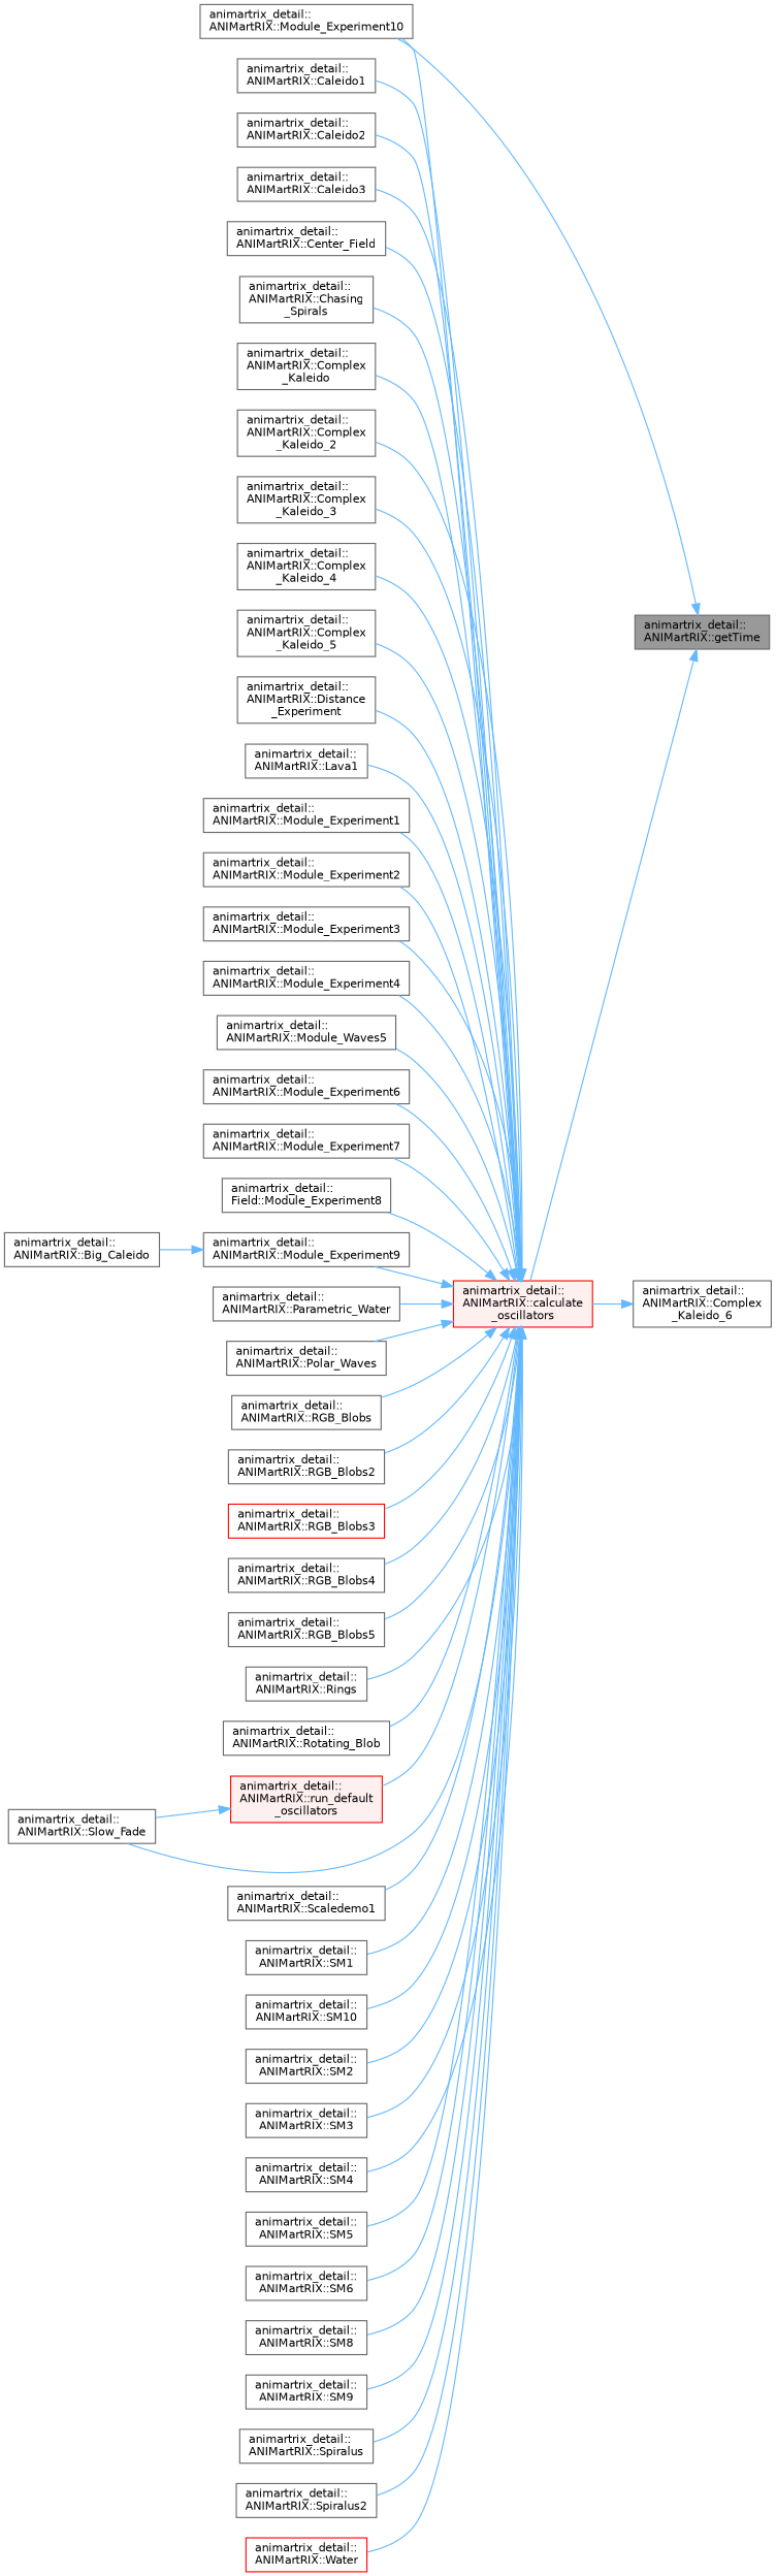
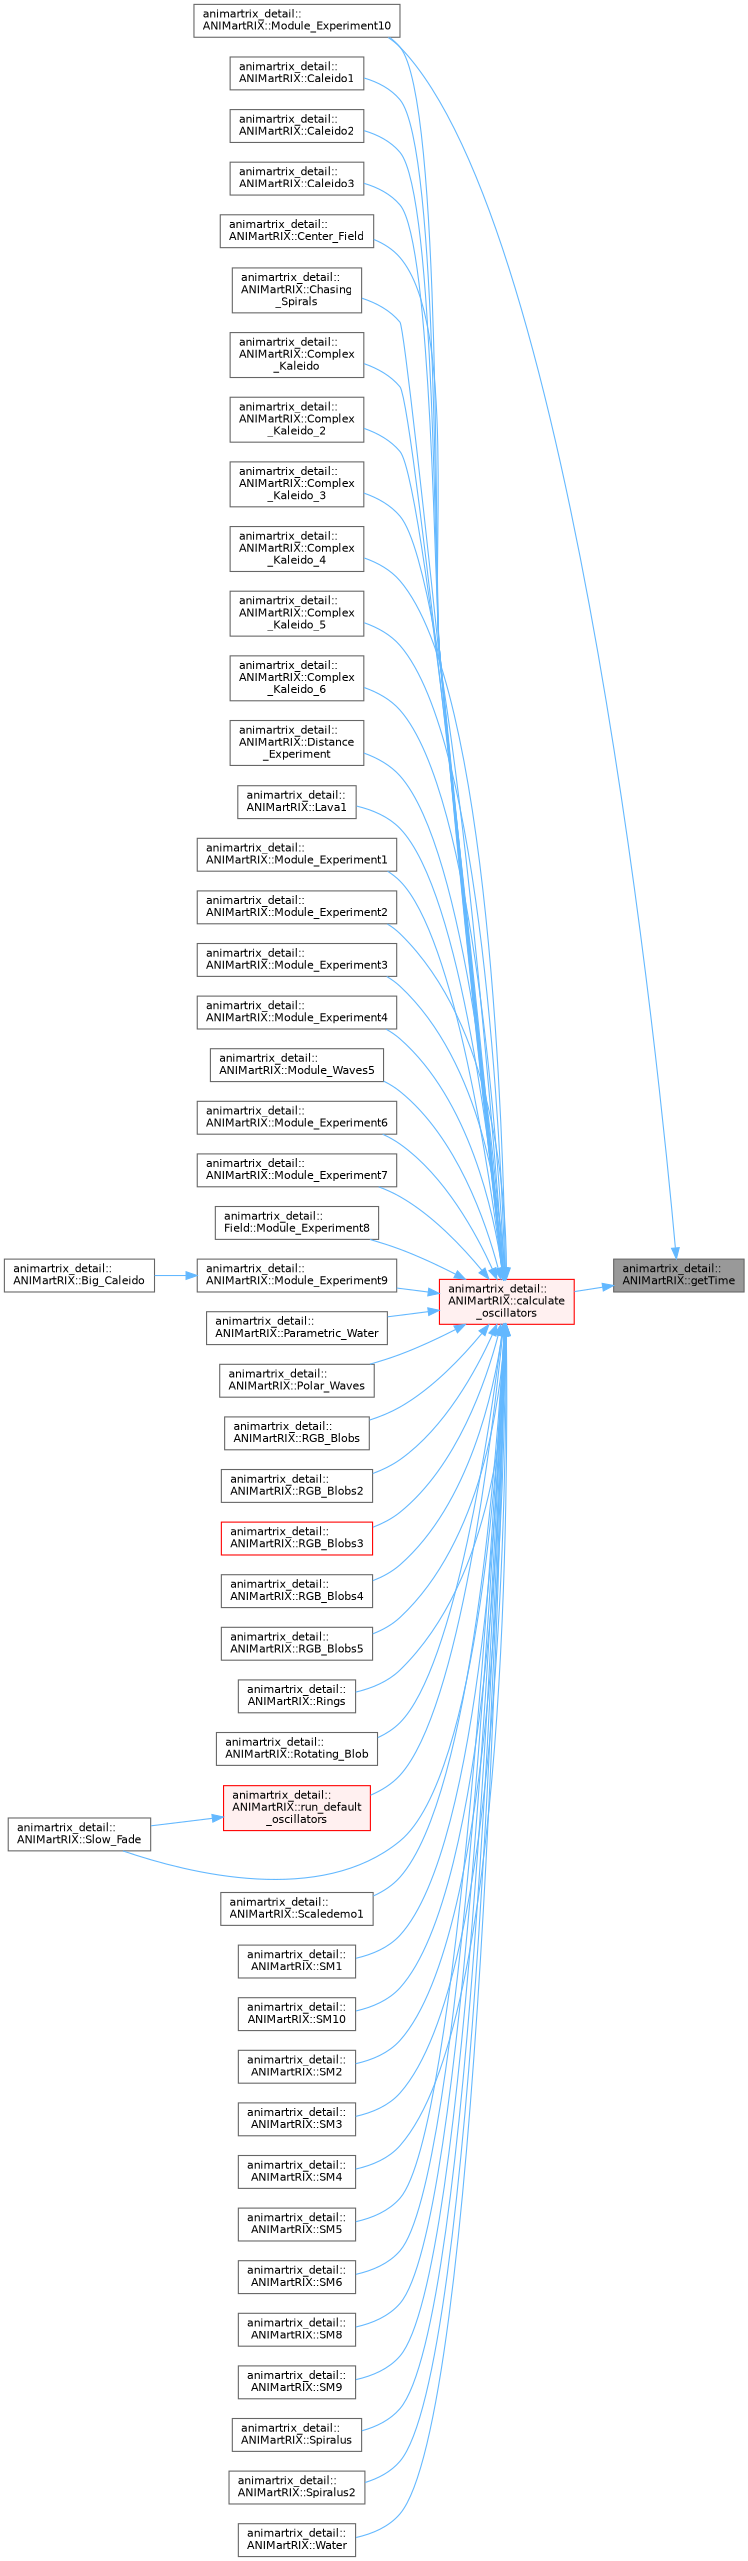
  digraph {
    rankdir=RL
    node [color=grey40 fillcolor=white fontname=Helvetica fontsize=10 shape=box style=filled]
    edge [color=steelblue1 dir=back fontname=Helvetica fontsize=10 labelfontname=Helvetica labelfontsize=10 style=solid]
    n1 [color=gray40 fillcolor=grey60 fontcolor=black height=0.2 label="animartrix_detail::\lANIMartRIX::getTime" width=0.4]
    n2 [color=red fillcolor="#FFF0F0" height=0.2 label="animartrix_detail::\lANIMartRIX::calculate\l_oscillators" width=0.4]
    n3 [height=0.2 label="animartrix_detail::\lANIMartRIX::Module_Experiment10" width=0.4]
    n4 [height=0.2 label="animartrix_detail::\lANIMartRIX::Caleido1" width=0.4]
    n5 [height=0.2 label="animartrix_detail::\lANIMartRIX::Caleido2" width=0.4]
    n6 [height=0.2 label="animartrix_detail::\lANIMartRIX::Caleido3" width=0.4]
    n7 [height=0.2 label="animartrix_detail::\lANIMartRIX::Center_Field" width=0.4]
    n8 [height=0.2 label="animartrix_detail::\lANIMartRIX::Chasing\l_Spirals" width=0.4]
    n9 [height=0.2 label="animartrix_detail::\lANIMartRIX::Complex\l_Kaleido" width=0.4]
    n10 [height=0.2 label="animartrix_detail::\lANIMartRIX::Complex\l_Kaleido_2" width=0.4]
    n11 [height=0.2 label="animartrix_detail::\lANIMartRIX::Complex\l_Kaleido_3" width=0.4]
    n12 [height=0.2 label="animartrix_detail::\lANIMartRIX::Complex\l_Kaleido_4" width=0.4]
    n13 [height=0.2 label="animartrix_detail::\lANIMartRIX::Complex\l_Kaleido_5" width=0.4]
    n14 [height=0.2 label="animartrix_detail::\lANIMartRIX::Complex\l_Kaleido_6" width=0.4]
    n15 [height=0.2 label="animartrix_detail::\lANIMartRIX::Distance\l_Experiment" width=0.4]
    n16 [height=0.2 label="animartrix_detail::\lANIMartRIX::Lava1" width=0.4]
    n17 [height=0.2 label="animartrix_detail::\lANIMartRIX::Module_Experiment1" width=0.4]
    n18 [height=0.2 label="animartrix_detail::\lANIMartRIX::Module_Experiment2" width=0.4]
    n19 [height=0.2 label="animartrix_detail::\lANIMartRIX::Module_Experiment3" width=0.4]
    n20 [height=0.2 label="animartrix_detail::\lANIMartRIX::Module_Experiment4" width=0.4]
    n21 [height=0.2 label="animartrix_detail::\lANIMartRIX::Module_Waves5" width=0.4]
    n22 [height=0.2 label="animartrix_detail::\lANIMartRIX::Module_Experiment6" width=0.4]
    n23 [height=0.2 label="animartrix_detail::\lANIMartRIX::Module_Experiment7" width=0.4]
    n24 [height=0.2 label="animartrix_detail::\lField::Module_Experiment8" width=0.4]
    n25 [height=0.2 label="animartrix_detail::\lANIMartRIX::Module_Experiment9" width=0.4]
    n26 [height=0.2 label="animartrix_detail::\lANIMartRIX::Parametric_Water" width=0.4]
    n27 [height=0.2 label="animartrix_detail::\lANIMartRIX::Polar_Waves" width=0.4]
    n28 [height=0.2 label="animartrix_detail::\lANIMartRIX::RGB_Blobs" width=0.4]
    n29 [height=0.2 label="animartrix_detail::\lANIMartRIX::RGB_Blobs2" width=0.4]
    n30 [color=red height=0.2 label="animartrix_detail::\lANIMartRIX::RGB_Blobs3" width=0.4]
    n31 [height=0.2 label="animartrix_detail::\lANIMartRIX::RGB_Blobs4" width=0.4]
    n32 [height=0.2 label="animartrix_detail::\lANIMartRIX::RGB_Blobs5" width=0.4]
    n33 [height=0.2 label="animartrix_detail::\lANIMartRIX::Rings" width=0.4]
    n34 [height=0.2 label="animartrix_detail::\lANIMartRIX::Rotating_Blob" width=0.4]
    n35 [color=red fillcolor="#FFF0F0" height=0.2 label="animartrix_detail::\lANIMartRIX::run_default\l_oscillators" width=0.4]
    n36 [height=0.2 label="animartrix_detail::\lANIMartRIX::Slow_Fade" width=0.4]
    n37 [height=0.2 label="animartrix_detail::\lANIMartRIX::Scaledemo1" width=0.4]
    n38 [height=0.2 label="animartrix_detail::\lANIMartRIX::SM1" width=0.4]
    n39 [height=0.2 label="animartrix_detail::\lANIMartRIX::SM10" width=0.4]
    n40 [height=0.2 label="animartrix_detail::\lANIMartRIX::SM2" width=0.4]
    n41 [height=0.2 label="animartrix_detail::\lANIMartRIX::SM3" width=0.4]
    n42 [height=0.2 label="animartrix_detail::\lANIMartRIX::SM4" width=0.4]
    n43 [height=0.2 label="animartrix_detail::\lANIMartRIX::SM5" width=0.4]
    n44 [height=0.2 label="animartrix_detail::\lANIMartRIX::SM6" width=0.4]
    n45 [height=0.2 label="animartrix_detail::\lANIMartRIX::SM8" width=0.4]
    n46 [height=0.2 label="animartrix_detail::\lANIMartRIX::SM9" width=0.4]
    n47 [height=0.2 label="animartrix_detail::\lANIMartRIX::Spiralus" width=0.4]
    n48 [height=0.2 label="animartrix_detail::\lANIMartRIX::Spiralus2" width=0.4]
-   n49 [color=red height=0.2 label="animartrix_detail::\lANIMartRIX::Water" width=0.4]
+   n49 [height=0.2 label="animartrix_detail::\lANIMartRIX::Water" width=0.4]
    n50 [height=0.2 label="animartrix_detail::\lANIMartRIX::Big_Caleido" width=0.4]
    n1 -> n2
    n1 -> n3
    n2 -> n3
    n2 -> n4
    n2 -> n5
    n2 -> n6
    n2 -> n7
    n2 -> n8
    n2 -> n9
    n2 -> n10
    n2 -> n11
    n2 -> n12
    n2 -> n13
-   n14 -> n2
+   n2 -> n14
    n2 -> n15
    n2 -> n16
    n2 -> n17
    n2 -> n18
    n2 -> n19
    n2 -> n20
    n2 -> n21
    n2 -> n22
    n2 -> n23
    n2 -> n24
    n2 -> n25
    n2 -> n26
    n2 -> n27
    n2 -> n28
    n2 -> n29
    n2 -> n30
    n2 -> n31
    n2 -> n32
    n2 -> n33
    n2 -> n34
    n2 -> n35
    n2 -> n36
    n2 -> n37
    n2 -> n38
    n2 -> n39
    n2 -> n40
    n2 -> n41
    n2 -> n42
    n2 -> n43
    n2 -> n44
    n2 -> n45
    n2 -> n46
    n2 -> n47
    n2 -> n48
    n2 -> n49
    n25 -> n50
    n35 -> n36
  }
